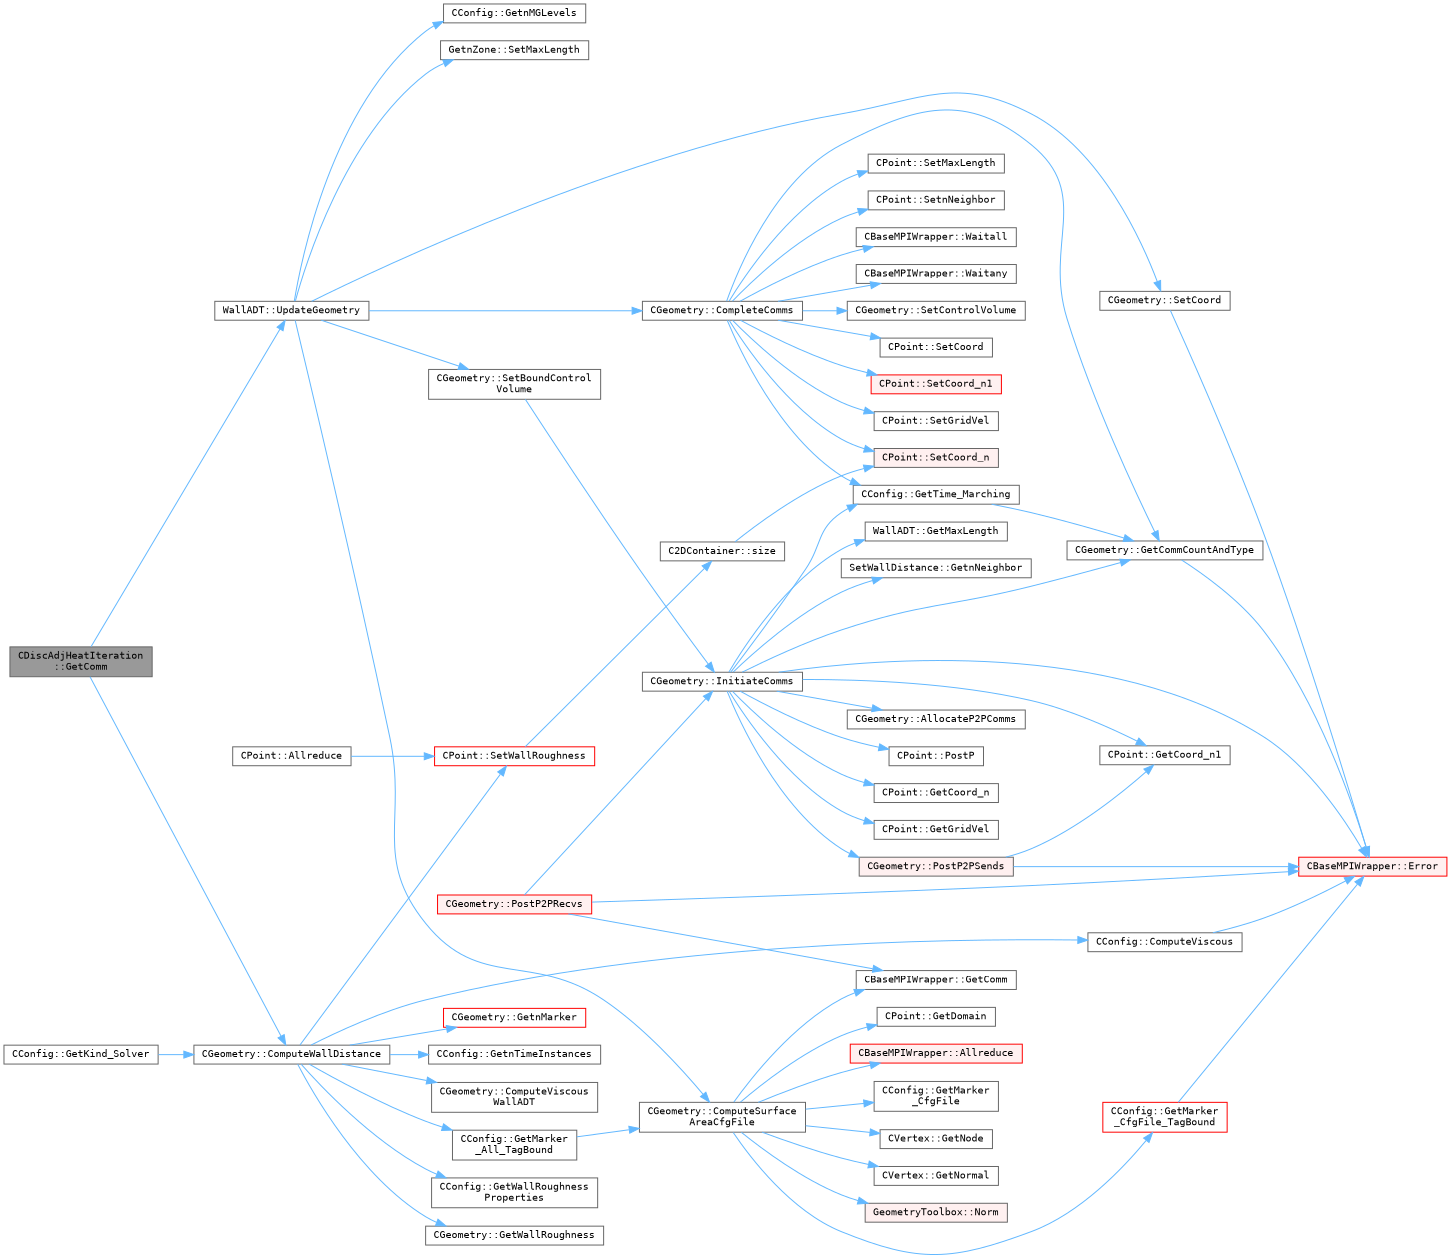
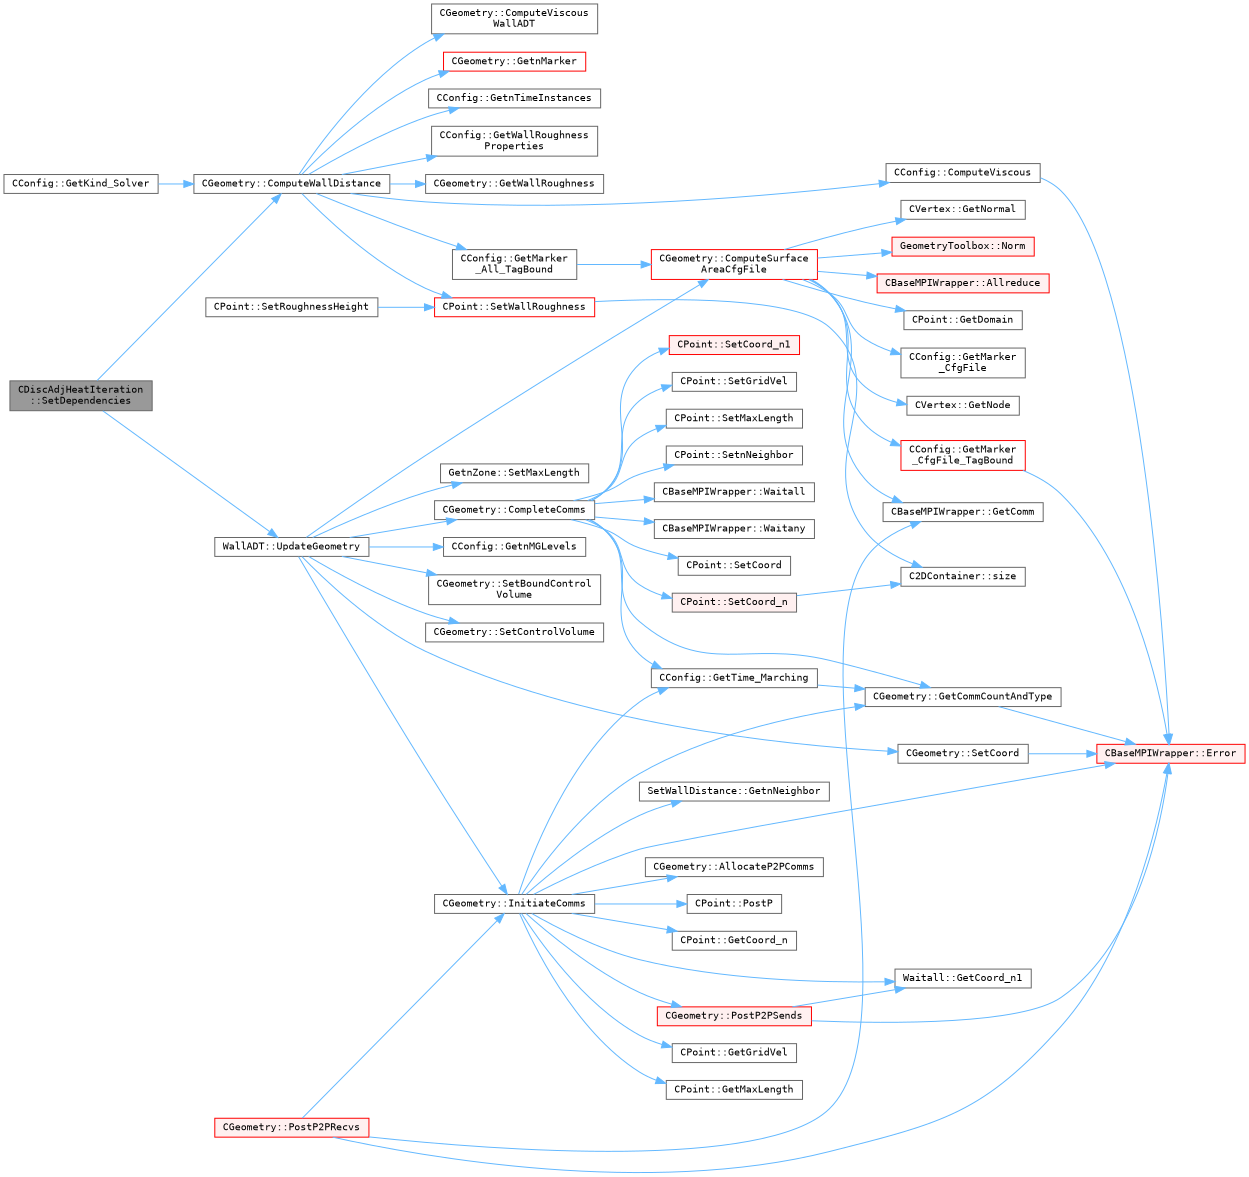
  digraph {
    fontname="DejaVu Sans Mono"
    rankdir=LR
    node [color=grey40 fillcolor=white fontname="DejaVu Sans Mono" fontsize=10 shape=box style=filled]
    edge [color=steelblue1 fontname="DejaVu Sans Mono" fontsize=10 labelfontname=Helvetica labelfontsize=10 style=solid]
-   n1 [color=gray40 fillcolor=grey60 fontcolor=black height=0.2 label="CDiscAdjHeatIteration\l::GetComm" width=0.4]
+   n1 [color=gray40 fillcolor=grey60 fontcolor=black height=0.2 label="CDiscAdjHeatIteration\l::SetDependencies" width=0.4]
    n2 [height=0.2 label="CGeometry::ComputeWallDistance" width=0.4]
    n3 [height=0.2 label="WallADT::UpdateGeometry" width=0.4]
    n4 [height=0.2 label="CGeometry::ComputeViscous\lWallADT" width=0.4]
    n5 [height=0.2 label="CConfig::GetMarker\l_All_TagBound" width=0.4]
    n6 [color=red height=0.2 label="CGeometry::GetnMarker" width=0.4]
    n7 [height=0.2 label="CConfig::GetnTimeInstances" width=0.4]
    n8 [height=0.2 label="CConfig::ComputeViscous" width=0.4]
    n9 [height=0.2 label="CConfig::GetWallRoughness\lProperties" width=0.4]
    n10 [height=0.2 label="CGeometry::GetWallRoughness" width=0.4]
    n11 [color=red height=0.2 label="CPoint::SetWallRoughness" width=0.4]
    n12 [height=0.2 label="CGeometry::CompleteComms" width=0.4]
-   n13 [height=0.2 label="CGeometry::ComputeSurface\lAreaCfgFile" width=0.4]
+   n13 [color=red height=0.2 label="CGeometry::ComputeSurface\lAreaCfgFile" width=0.4]
    n14 [height=0.2 label="CConfig::GetnMGLevels" width=0.4]
    n15 [height=0.2 label="CGeometry::InitiateComms" width=0.4]
    n16 [height=0.2 label="CGeometry::SetBoundControl\lVolume" width=0.4]
    n17 [height=0.2 label="CGeometry::SetControlVolume" width=0.4]
    n18 [height=0.2 label="CGeometry::SetCoord" width=0.4]
    n19 [height=0.2 label="GetnZone::SetMaxLength" width=0.4]
    n20 [height=0.2 label="CConfig::GetKind_Solver" width=0.4]
    n21 [color=red fillcolor="#FFF0F0" height=0.2 label="CBaseMPIWrapper::Error" width=0.4]
    n22 [height=0.2 label="C2DContainer::size" width=0.4]
-   n23 [height=0.2 label="CPoint::Allreduce" width=0.4]
+   n23 [height=0.2 label="CPoint::SetRoughnessHeight" width=0.4]
    n24 [height=0.2 label="CGeometry::GetCommCountAndType" width=0.4]
    n25 [height=0.2 label="CConfig::GetTime_Marching" width=0.4]
    n26 [height=0.2 label="CPoint::SetCoord" width=0.4]
    n27 [fillcolor="#FFF0F0" height=0.2 label="CPoint::SetCoord_n" width=0.4]
    n28 [color=red fillcolor="#FFF0F0" height=0.2 label="CPoint::SetCoord_n1" width=0.4]
    n29 [height=0.2 label="CPoint::SetGridVel" width=0.4]
    n30 [height=0.2 label="CPoint::SetMaxLength" width=0.4]
    n31 [height=0.2 label="CPoint::SetnNeighbor" width=0.4]
    n32 [height=0.2 label="CBaseMPIWrapper::Waitall" width=0.4]
    n33 [height=0.2 label="CBaseMPIWrapper::Waitany" width=0.4]
    n34 [color=red fillcolor="#FFF0F0" height=0.2 label="CBaseMPIWrapper::Allreduce" width=0.4]
    n35 [height=0.2 label="CBaseMPIWrapper::GetComm" width=0.4]
    n36 [height=0.2 label="CPoint::GetDomain" width=0.4]
    n37 [color=red height=0.2 label="CConfig::GetMarker\l_CfgFile_TagBound" width=0.4]
    n38 [height=0.2 label="CConfig::GetMarker\l_CfgFile" width=0.4]
    n39 [height=0.2 label="CVertex::GetNode" width=0.4]
    n40 [height=0.2 label="CVertex::GetNormal" width=0.4]
-   n41 [fillcolor="#FFF0F0" height=0.2 label="GeometryToolbox::Norm" width=0.4]
+   n41 [color=red fillcolor="#FFF0F0" height=0.2 label="GeometryToolbox::Norm" width=0.4]
    n42 [height=0.2 label="CGeometry::AllocateP2PComms" width=0.4]
    n43 [height=0.2 label="CPoint::PostP" width=0.4]
    n44 [height=0.2 label="CPoint::GetCoord_n" width=0.4]
-   n45 [height=0.2 label="CPoint::GetCoord_n1" width=0.4]
+   n45 [height=0.2 label="Waitall::GetCoord_n1" width=0.4]
    n46 [height=0.2 label="CPoint::GetGridVel" width=0.4]
-   n47 [height=0.2 label="WallADT::GetMaxLength" width=0.4]
+   n47 [height=0.2 label="CPoint::GetMaxLength" width=0.4]
    n48 [height=0.2 label="SetWallDistance::GetnNeighbor" width=0.4]
-   n49 [fillcolor="#FFF0F0" height=0.2 label="CGeometry::PostP2PSends" width=0.4]
+   n49 [color=red fillcolor="#FFF0F0" height=0.2 label="CGeometry::PostP2PSends" width=0.4]
    n50 [color=red fillcolor="#FFF0F0" height=0.2 label="CGeometry::PostP2PRecvs" width=0.4]
    n1 -> n2
    n1 -> n3
    n2 -> n4
    n2 -> n5
    n2 -> n6
    n2 -> n7
    n2 -> n8
    n2 -> n9
    n2 -> n10
    n2 -> n11
    n3 -> n12
    n3 -> n13
    n3 -> n14
-   n16 -> n15
+   n3 -> n15
    n3 -> n16
-   n12 -> n17
+   n3 -> n17
    n3 -> n18
    n3 -> n19
    n5 -> n13
    n8 -> n21
    n11 -> n22
    n12 -> n24
    n12 -> n25
    n12 -> n26
    n12 -> n27
    n12 -> n28
    n12 -> n29
    n12 -> n30
    n12 -> n31
    n12 -> n32
    n12 -> n33
    n13 -> n34
    n13 -> n35
    n13 -> n36
    n13 -> n37
    n13 -> n38
    n13 -> n39
    n13 -> n40
    n13 -> n41
    n15 -> n21
    n15 -> n24
    n15 -> n25
    n15 -> n42
    n15 -> n43
    n15 -> n44
    n15 -> n45
    n15 -> n46
    n15 -> n47
    n15 -> n48
    n15 -> n49
    n18 -> n21
    n20 -> n2
    n23 -> n11
    n24 -> n21
    n25 -> n24
-   n22 -> n27
+   n27 -> n22
    n37 -> n21
    n49 -> n21
    n49 -> n45
    n50 -> n15
    n50 -> n21
    n50 -> n35
  }
